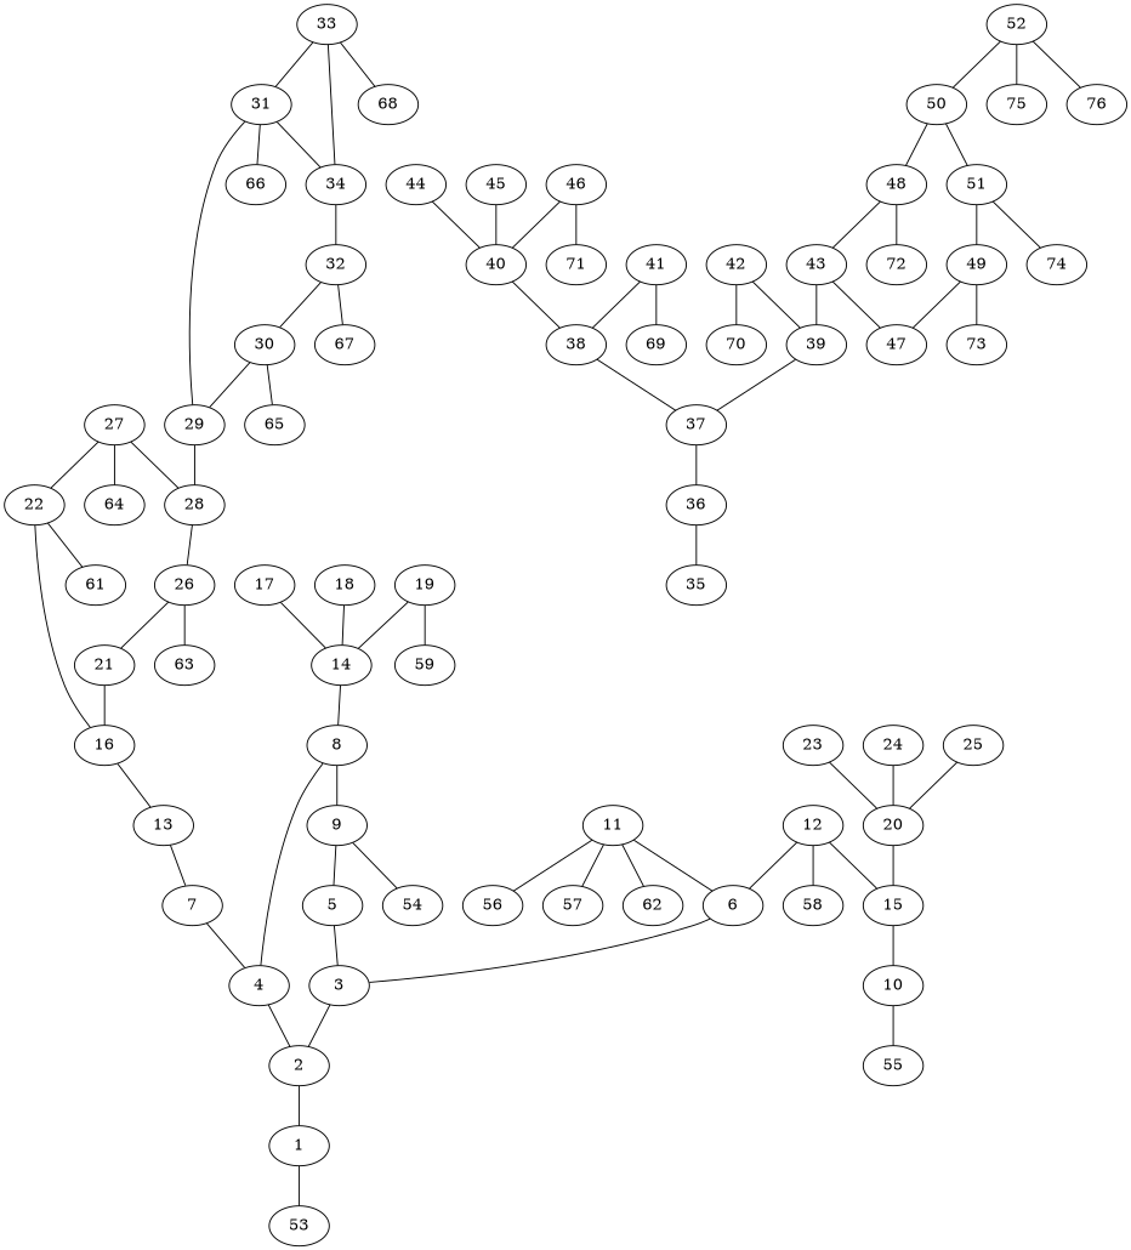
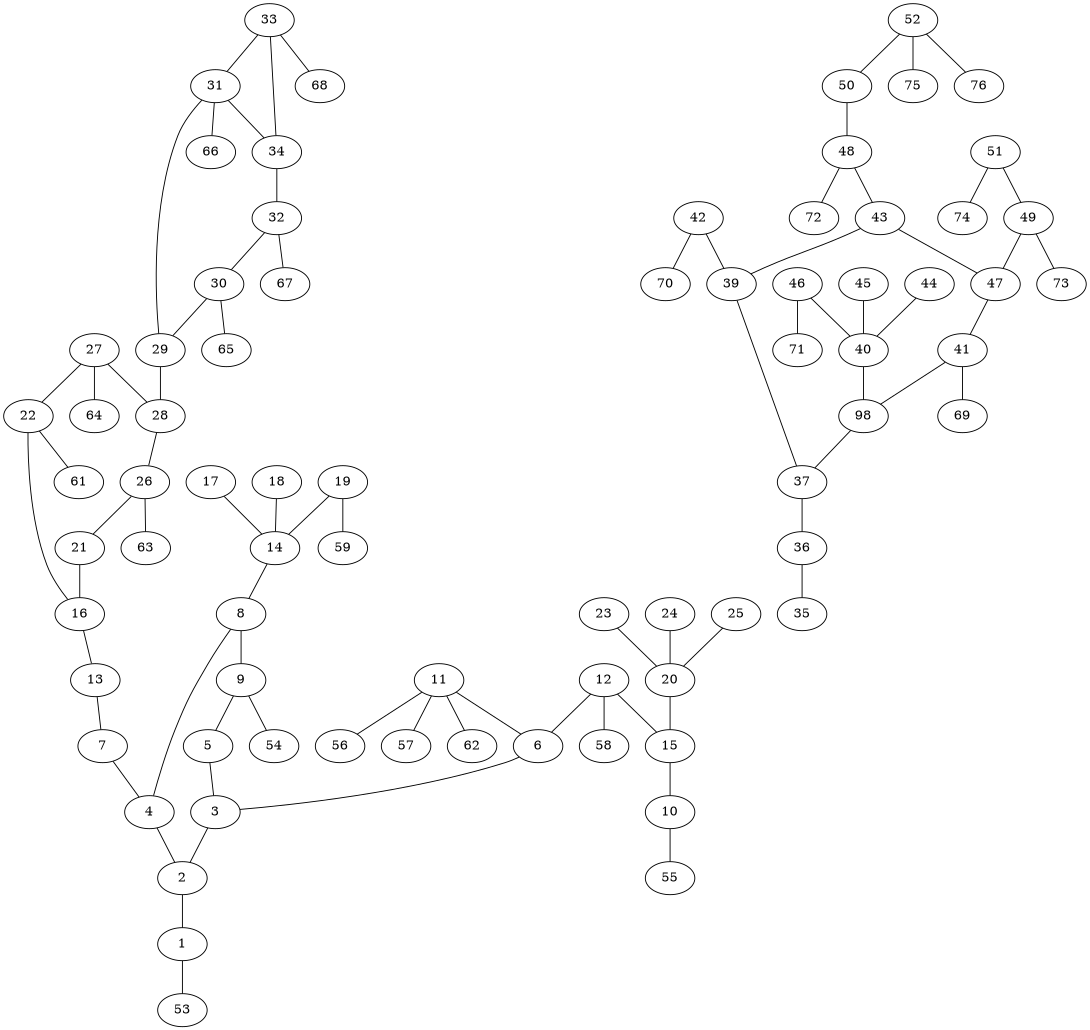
  graph {
    node [chem=C]
    edge [valence=1]
    1 [chem=O]
    53 [chem=H]
    2
    3
    4
    5
    6
    7 [chem=N]
    8
    9
    54 [chem=H]
    55 [chem=H]
    10
    11 [chem=N]
    56 [chem=H]
    57 [chem=H]
    62 [chem=H]
    12
    15
    58 [chem=H]
    13 [chem=N]
    14 [chem=S]
    16
    17 [chem=O]
    18 [chem=O]
    19 [chem=O]
    59 [chem=H]
    20 [chem=S]
    21
    22
    61 [chem=H]
    23 [chem=O]
    24 [chem=O]
    25 [chem=O]
    26
    63 [chem=H]
    27
    28
    64 [chem=H]
    29
    30
    65 [chem=H]
    31
    66 [chem=H]
    34
    32
    67 [chem=H]
    33
    68 [chem=H]
    35 [chem=N]
    36 [chem=N]
    37
-   38
+   38 [label=98]
    39
    40 [chem=S]
    41
    69 [chem=H]
    42 [chem=O]
    70 [chem=H]
    43
    47
    44 [chem=O]
    45 [chem=O]
    46 [chem=O]
    71 [chem=H]
    48
    72 [chem=H]
    49
    73 [chem=H]
    50
    51
    74 [chem=H]
    52 [chem=N]
    75 [chem=H]
    76 [chem=H]
    1 -- 53
    2 -- 1
    3 -- 2 [valence=2]
    4 -- 2
    5 -- 3
    6 -- 3
    7 -- 4
    8 -- 4 [valence=2]
    8 -- 9
    9 -- 5 [valence=2]
    9 -- 54
    10 -- 55
    11 -- 6
    11 -- 56
    11 -- 57
    11 -- 62
    12 -- 6 [valence=2]
    12 -- 15
    12 -- 58
    15 -- 10 [valence=2]
    13 -- 7 [valence=2]
    14 -- 8
    16 -- 13
    17 -- 14 [valence=2]
    18 -- 14 [valence=2]
    19 -- 14
    19 -- 59
    20 -- 15
    21 -- 16 [valence=2]
    22 -- 16
    22 -- 61
    23 -- 20 [valence=2]
    24 -- 20 [valence=2]
    25 -- 20
    26 -- 21
    26 -- 63
    27 -- 22 [valence=2]
    27 -- 28
    27 -- 64
    28 -- 26 [valence=2]
    29 -- 28
    30 -- 29 [valence=2]
    30 -- 65
    31 -- 29
    31 -- 66
    31 -- 34
    34 -- 32 [valence=2]
    32 -- 30
    32 -- 67
    33 -- 31 [valence=2]
    33 -- 34
    33 -- 68
    36 -- 35 [valence=2]
    37 -- 36
    38 -- 37 [valence=2]
    39 -- 37
    40 -- 38
    41 -- 38
    41 -- 69
    42 -- 39
    42 -- 70
    43 -- 39 [valence=2]
    43 -- 47
+   47 -- 41 [valence=2]
    44 -- 40 [valence=2]
    45 -- 40 [valence=2]
    46 -- 40
    46 -- 71
    48 -- 43
    48 -- 72
    49 -- 47
    49 -- 73
    50 -- 48 [valence=2]
-   50 -- 51
    51 -- 49 [valence=2]
    51 -- 74
    52 -- 50
    52 -- 75
    52 -- 76
  }
